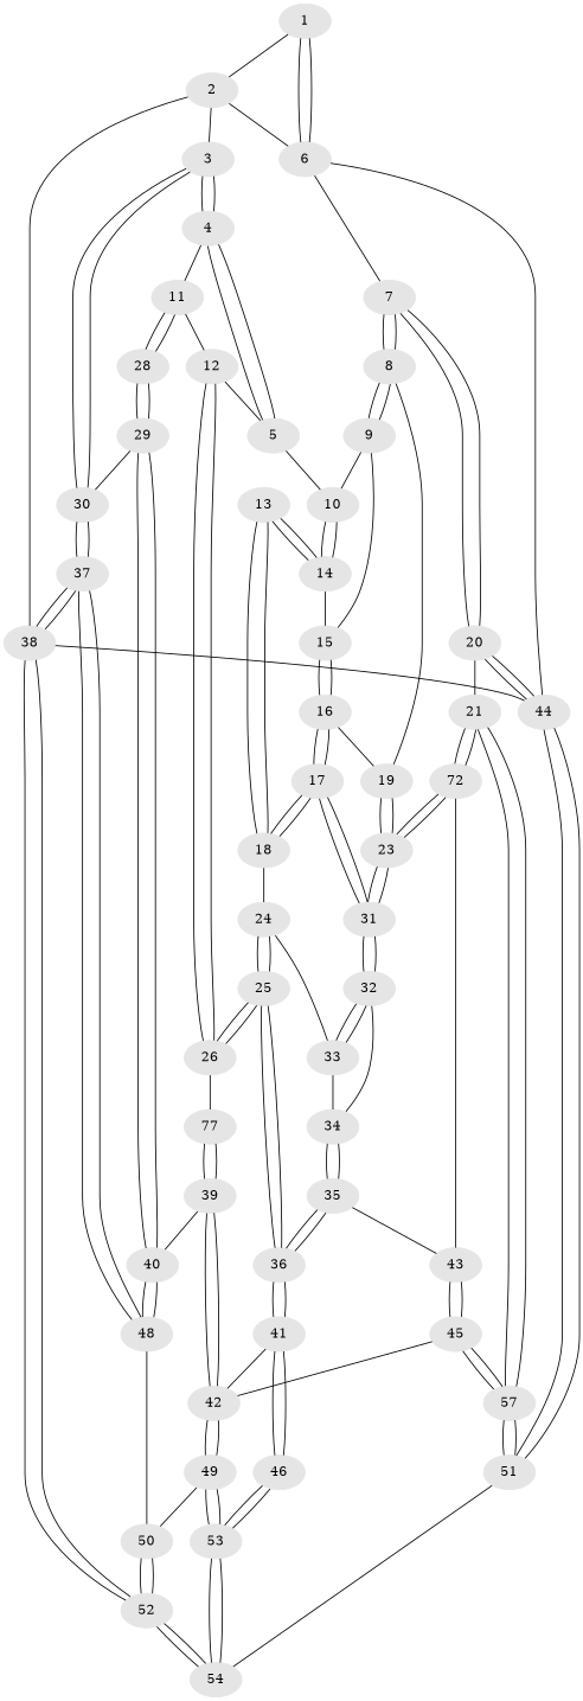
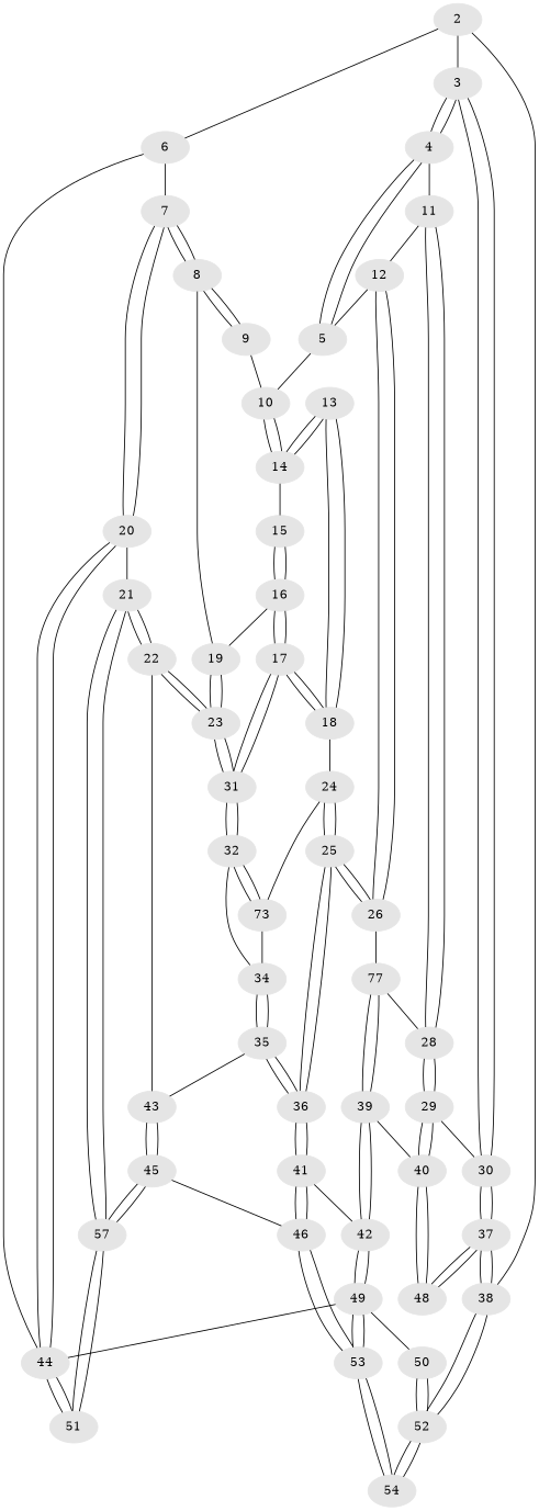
  graph {
    node [color=gray90 style=filled]
-   1
    2
    6
    3
    38
    7
    44
    4
    30
    52
    5
    11
    37
    10
    12
    28
    14
    8
    20
    51
    9
    19
    21
    15
    23
    16
    26
    29
    13
    18
    n31 [label=77]
    24
    17
    31
    32
    25
-   33
-   22 [label=72]
+   33 [label=73]
+   22
    n39 [label=57]
    43
    45
    36
    34
    41
    39
    40
    42
    48
    35
    46
    50
    54
    49
    53
-   1 -- 2
-   1 -- 6
-   1 -- 6
    2 -- 6
    2 -- 3
    2 -- 38
    6 -- 7
    6 -- 44
    3 -- 4
    3 -- 4
    3 -- 30
    3 -- 30
-   38 -- 44
+   49 -- 44
    38 -- 52
    38 -- 52
    7 -- 8
    7 -- 8
    7 -- 20
    7 -- 20
    44 -- 51
    44 -- 51
    4 -- 5
    4 -- 5
    4 -- 11
    30 -- 37
    30 -- 37
    52 -- 54
    52 -- 54
    5 -- 10
    11 -- 12
    11 -- 28
    11 -- 28
    37 -- 38
    37 -- 38
    37 -- 48
    37 -- 48
    10 -- 14
    10 -- 14
    12 -- 5
    12 -- 26
    12 -- 26
    28 -- 29
    28 -- 29
    14 -- 15
    8 -- 9
    8 -- 9
    8 -- 19
    20 -- 44
    20 -- 44
    20 -- 21
-   51 -- 54
    9 -- 10
-   9 -- 15
    19 -- 23
    19 -- 23
    21 -- 22
    21 -- 22
    21 -- n39
    21 -- n39
    15 -- 16
    15 -- 16
    23 -- 31
    23 -- 31
    16 -- 19
    16 -- 17
    16 -- 17
    26 -- n31
    29 -- 30
    29 -- 40
    29 -- 40
    13 -- 14
    13 -- 14
    13 -- 18
    13 -- 18
    18 -- 24
+   n31 -- 28
    n31 -- 39
    n31 -- 39
    24 -- 25
    24 -- 25
    24 -- 33
    17 -- 18
    17 -- 18
    17 -- 31
    17 -- 31
    31 -- 32
    31 -- 32
    32 -- 33
    32 -- 33
    32 -- 34
    25 -- 26
    25 -- 26
    25 -- 36
    25 -- 36
    33 -- 34
    22 -- 23
    22 -- 23
    22 -- 43
    n39 -- 51
    n39 -- 51
    43 -- 45
    43 -- 45
    45 -- n39
    45 -- n39
-   45 -- 42
+   45 -- 46
    36 -- 41
    36 -- 41
    34 -- 35
    34 -- 35
    41 -- 42
    41 -- 46
    41 -- 46
    39 -- 40
    39 -- 42
    39 -- 42
    40 -- 48
    40 -- 48
    42 -- 49
    42 -- 49
-   48 -- 50
    35 -- 43
    35 -- 36
    35 -- 36
    46 -- 53
    46 -- 53
    50 -- 52
    50 -- 52
    49 -- 50
    49 -- 53
    49 -- 53
    53 -- 54
    53 -- 54
  }
